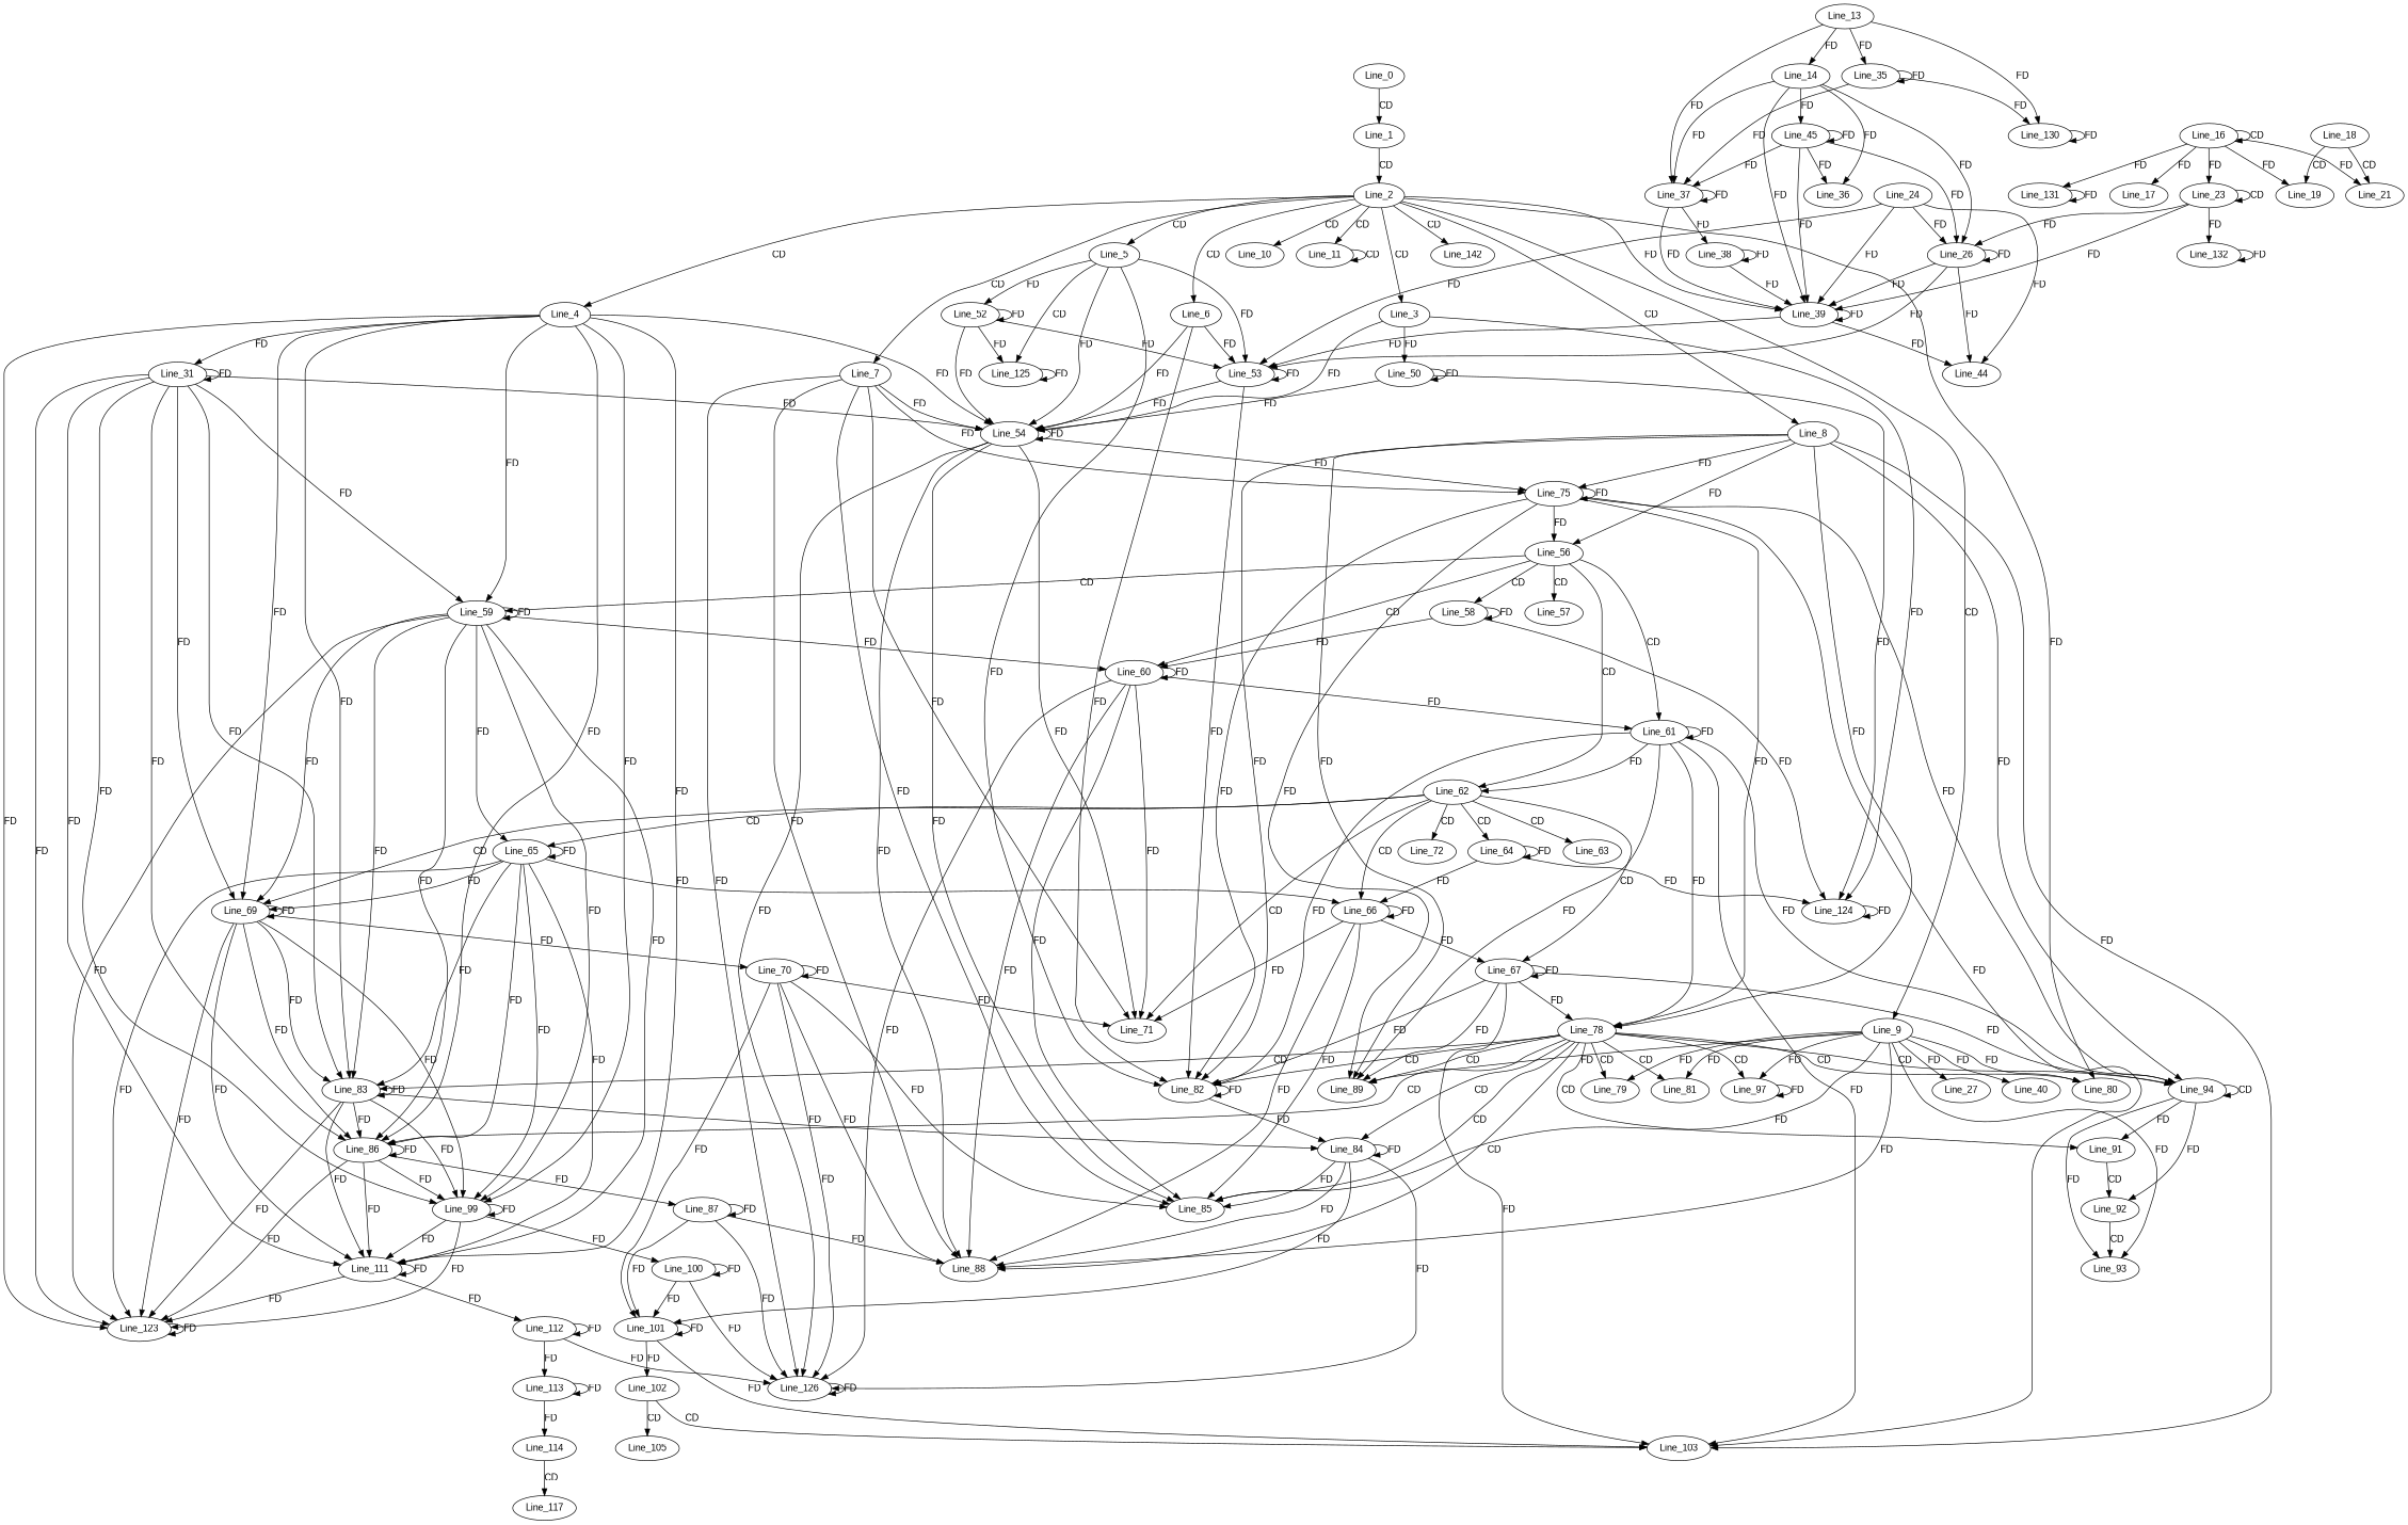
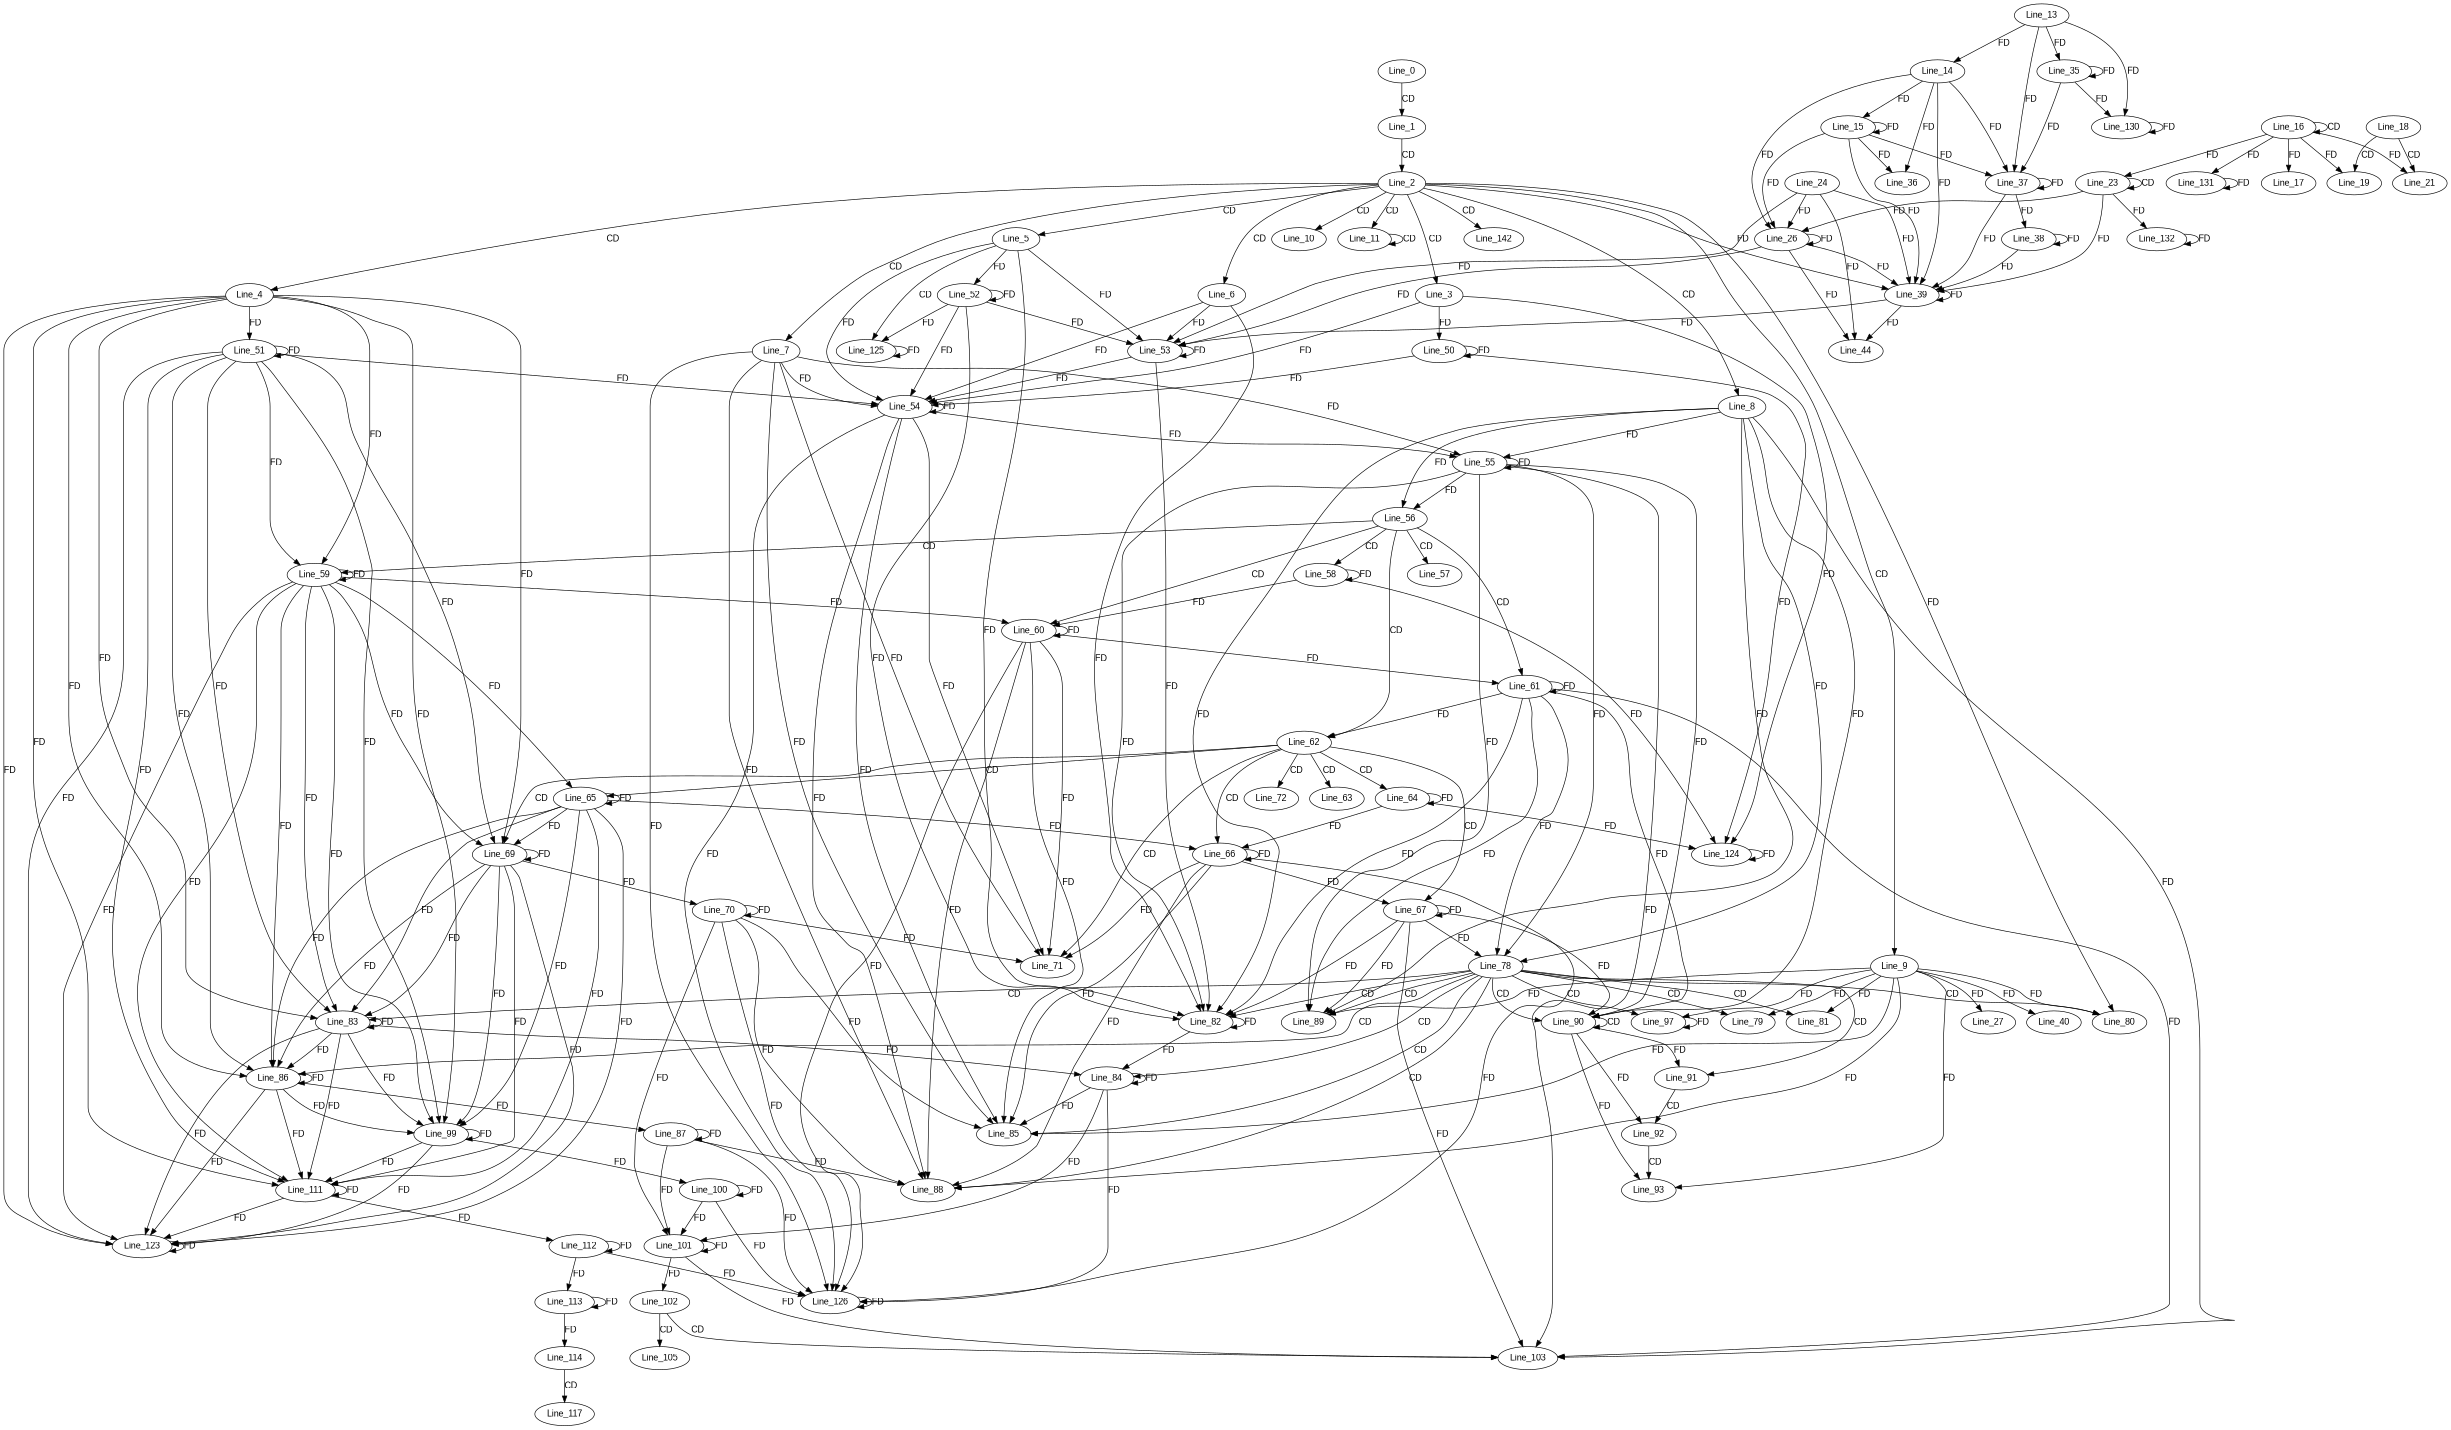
  digraph {
    fontname="Liberation Sans"
    node [fontname="Liberation Sans"]
    edge [fontname="Liberation Sans"]
    Line_0
    Line_1
    Line_2
    Line_3
    Line_4
    Line_5
    Line_6
    Line_7
    Line_8
    Line_9
    Line_10
    Line_11
    Line_39
    Line_80
    Line_142
    Line_50
    Line_54
    Line_124
-   Line_51 [label=Line_31]
+   Line_51
    Line_59
    Line_69
    Line_83
    Line_86
    Line_99
    Line_111
    Line_123
    Line_52
    Line_53
    Line_82
    Line_125
-   Line_55 [label=Line_75]
+   Line_55
    Line_71
    Line_85
    Line_88
    Line_126
    Line_56
    Line_78
    Line_89
-   Line_90 [label=Line_94]
+   Line_90
    Line_103
    Line_27
    Line_40
    Line_79
    Line_81
    Line_93
    Line_97
    n47 [label=Line_44]
    Line_60
    Line_65
    Line_70
    Line_84
    Line_87
    Line_100
    Line_112
    Line_57
    Line_58
    Line_61
    Line_62
    Line_91
    Line_92
    Line_13
    Line_14
    Line_35
    Line_37
    Line_130
-   Line_15 [label=Line_45]
+   Line_15
    Line_26
    Line_36
    Line_38
    Line_16
    Line_17
    Line_19
    Line_21
    Line_23
    Line_131
    Line_132
    Line_18
    Line_24
    Line_63
    Line_64
    Line_66
    Line_67
    Line_72
    Line_101
    Line_102
    Line_105
    Line_113
    Line_114
    Line_117
    Line_0 -> Line_1 [label=CD]
    Line_1 -> Line_2 [label=CD]
    Line_2 -> Line_3 [label=CD]
    Line_2 -> Line_4 [label=CD]
    Line_2 -> Line_5 [label=CD]
    Line_2 -> Line_6 [label=CD]
    Line_2 -> Line_7 [label=CD]
    Line_2 -> Line_8 [label=CD]
    Line_2 -> Line_9 [label=CD]
    Line_2 -> Line_10 [label=CD]
    Line_2 -> Line_11 [label=CD]
    Line_2 -> Line_39 [label=FD]
    Line_2 -> Line_80 [label=FD]
    Line_2 -> Line_142 [label=CD]
    Line_3 -> Line_50 [label=FD]
    Line_3 -> Line_54 [label=FD]
    Line_3 -> Line_124 [label=FD]
-   Line_4 -> Line_54 [label=FD]
    Line_4 -> Line_51 [label=FD]
    Line_4 -> Line_59 [label=FD]
    Line_4 -> Line_69 [label=FD]
    Line_4 -> Line_83 [label=FD]
    Line_4 -> Line_86 [label=FD]
    Line_4 -> Line_99 [label=FD]
    Line_4 -> Line_111 [label=FD]
    Line_4 -> Line_123 [label=FD]
    Line_5 -> Line_54 [label=FD]
    Line_5 -> Line_52 [label=FD]
    Line_5 -> Line_53 [label=FD]
    Line_5 -> Line_82 [label=FD]
    Line_5 -> Line_125 [label=CD]
    Line_6 -> Line_54 [label=FD]
    Line_6 -> Line_53 [label=FD]
    Line_6 -> Line_82 [label=FD]
    Line_7 -> Line_54 [label=FD]
    Line_7 -> Line_55 [label=FD]
    Line_7 -> Line_71 [label=FD]
    Line_7 -> Line_85 [label=FD]
    Line_7 -> Line_88 [label=FD]
    Line_7 -> Line_126 [label=FD]
    Line_8 -> Line_82 [label=FD]
    Line_8 -> Line_55 [label=FD]
    Line_8 -> Line_56 [label=FD]
    Line_8 -> Line_78 [label=FD]
    Line_8 -> Line_89 [label=FD]
    Line_8 -> Line_90 [label=FD]
    Line_8 -> Line_103 [label=FD]
    Line_9 -> Line_80 [label=FD]
    Line_9 -> Line_85 [label=FD]
    Line_9 -> Line_88 [label=FD]
    Line_9 -> Line_89 [label=FD]
    Line_9 -> Line_27 [label=FD]
    Line_9 -> Line_40 [label=FD]
    Line_9 -> Line_79 [label=FD]
    Line_9 -> Line_81 [label=FD]
    Line_9 -> Line_93 [label=FD]
    Line_9 -> Line_97 [label=FD]
    Line_11 -> Line_11 [label=CD]
    Line_39 -> Line_39 [label=FD]
    Line_39 -> Line_53 [label=FD]
    Line_39 -> n47 [label=FD]
    Line_50 -> Line_50 [label=FD]
    Line_50 -> Line_54 [label=FD]
    Line_50 -> Line_124 [label=FD]
    Line_54 -> Line_54 [label=FD]
    Line_54 -> Line_55 [label=FD]
    Line_54 -> Line_71 [label=FD]
    Line_54 -> Line_85 [label=FD]
    Line_54 -> Line_88 [label=FD]
    Line_54 -> Line_126 [label=FD]
    Line_124 -> Line_124 [label=FD]
    Line_51 -> Line_54 [label=FD]
    Line_51 -> Line_51 [label=FD]
    Line_51 -> Line_59 [label=FD]
    Line_51 -> Line_69 [label=FD]
    Line_51 -> Line_83 [label=FD]
    Line_51 -> Line_86 [label=FD]
    Line_51 -> Line_99 [label=FD]
    Line_51 -> Line_111 [label=FD]
    Line_51 -> Line_123 [label=FD]
    Line_59 -> Line_59 [label=FD]
    Line_59 -> Line_69 [label=FD]
    Line_59 -> Line_83 [label=FD]
    Line_59 -> Line_86 [label=FD]
    Line_59 -> Line_99 [label=FD]
    Line_59 -> Line_111 [label=FD]
    Line_59 -> Line_123 [label=FD]
    Line_59 -> Line_60 [label=FD]
    Line_59 -> Line_65 [label=FD]
    Line_69 -> Line_69 [label=FD]
    Line_69 -> Line_83 [label=FD]
    Line_69 -> Line_86 [label=FD]
    Line_69 -> Line_99 [label=FD]
    Line_69 -> Line_111 [label=FD]
    Line_69 -> Line_123 [label=FD]
    Line_69 -> Line_70 [label=FD]
    Line_83 -> Line_83 [label=FD]
    Line_83 -> Line_86 [label=FD]
    Line_83 -> Line_99 [label=FD]
    Line_83 -> Line_111 [label=FD]
    Line_83 -> Line_123 [label=FD]
    Line_83 -> Line_84 [label=FD]
    Line_86 -> Line_86 [label=FD]
    Line_86 -> Line_99 [label=FD]
    Line_86 -> Line_111 [label=FD]
    Line_86 -> Line_123 [label=FD]
    Line_86 -> Line_87 [label=FD]
    Line_99 -> Line_99 [label=FD]
    Line_99 -> Line_111 [label=FD]
    Line_99 -> Line_123 [label=FD]
    Line_99 -> Line_100 [label=FD]
    Line_111 -> Line_111 [label=FD]
    Line_111 -> Line_123 [label=FD]
    Line_111 -> Line_112 [label=FD]
    Line_123 -> Line_123 [label=FD]
    Line_52 -> Line_54 [label=FD]
    Line_52 -> Line_52 [label=FD]
    Line_52 -> Line_53 [label=FD]
+   Line_52 -> Line_82 [label=FD]
    Line_52 -> Line_125 [label=FD]
    Line_53 -> Line_54 [label=FD]
    Line_53 -> Line_53 [label=FD]
    Line_53 -> Line_82 [label=FD]
    Line_82 -> Line_82 [label=FD]
    Line_82 -> Line_84 [label=FD]
    Line_125 -> Line_125 [label=FD]
    Line_55 -> Line_82 [label=FD]
    Line_55 -> Line_55 [label=FD]
    Line_55 -> Line_56 [label=FD]
    Line_55 -> Line_78 [label=FD]
    Line_55 -> Line_89 [label=FD]
    Line_55 -> Line_90 [label=FD]
    Line_55 -> Line_103 [label=FD]
    Line_126 -> Line_126 [label=FD]
    Line_56 -> Line_59 [label=CD]
    Line_56 -> Line_60 [label=CD]
    Line_56 -> Line_57 [label=CD]
    Line_56 -> Line_58 [label=CD]
    Line_56 -> Line_61 [label=CD]
    Line_56 -> Line_62 [label=CD]
    Line_78 -> Line_80 [label=CD]
    Line_78 -> Line_83 [label=CD]
    Line_78 -> Line_86 [label=CD]
    Line_78 -> Line_82 [label=CD]
    Line_78 -> Line_85 [label=CD]
    Line_78 -> Line_88 [label=CD]
    Line_78 -> Line_89 [label=CD]
    Line_78 -> Line_90 [label=CD]
    Line_78 -> Line_79 [label=CD]
    Line_78 -> Line_81 [label=CD]
    Line_78 -> Line_97 [label=CD]
    Line_78 -> Line_84 [label=CD]
    Line_78 -> Line_91 [label=CD]
    Line_90 -> Line_90 [label=CD]
    Line_90 -> Line_93 [label=FD]
    Line_90 -> Line_91 [label=FD]
    Line_90 -> Line_92 [label=FD]
    Line_97 -> Line_97 [label=FD]
    Line_60 -> Line_71 [label=FD]
    Line_60 -> Line_85 [label=FD]
    Line_60 -> Line_88 [label=FD]
    Line_60 -> Line_126 [label=FD]
    Line_60 -> Line_60 [label=FD]
    Line_60 -> Line_61 [label=FD]
    Line_65 -> Line_69 [label=FD]
    Line_65 -> Line_83 [label=FD]
    Line_65 -> Line_86 [label=FD]
    Line_65 -> Line_99 [label=FD]
    Line_65 -> Line_111 [label=FD]
    Line_65 -> Line_123 [label=FD]
    Line_65 -> Line_65 [label=FD]
    Line_65 -> Line_66 [label=FD]
    Line_70 -> Line_71 [label=FD]
    Line_70 -> Line_85 [label=FD]
    Line_70 -> Line_88 [label=FD]
    Line_70 -> Line_126 [label=FD]
    Line_70 -> Line_70 [label=FD]
    Line_70 -> Line_101 [label=FD]
    Line_84 -> Line_85 [label=FD]
-   Line_84 -> Line_88 [label=FD]
    Line_84 -> Line_126 [label=FD]
    Line_84 -> Line_84 [label=FD]
    Line_84 -> Line_101 [label=FD]
    Line_87 -> Line_88 [label=FD]
    Line_87 -> Line_126 [label=FD]
    Line_87 -> Line_87 [label=FD]
    Line_87 -> Line_101 [label=FD]
    Line_100 -> Line_126 [label=FD]
    Line_100 -> Line_100 [label=FD]
    Line_100 -> Line_101 [label=FD]
    Line_112 -> Line_126 [label=FD]
    Line_112 -> Line_112 [label=FD]
    Line_112 -> Line_113 [label=FD]
    Line_58 -> Line_124 [label=FD]
    Line_58 -> Line_60 [label=FD]
    Line_58 -> Line_58 [label=FD]
    Line_61 -> Line_82 [label=FD]
    Line_61 -> Line_78 [label=FD]
    Line_61 -> Line_89 [label=FD]
    Line_61 -> Line_90 [label=FD]
    Line_61 -> Line_103 [label=FD]
    Line_61 -> Line_61 [label=FD]
    Line_61 -> Line_62 [label=FD]
    Line_62 -> Line_69 [label=CD]
    Line_62 -> Line_71 [label=CD]
    Line_62 -> Line_65 [label=CD]
    Line_62 -> Line_63 [label=CD]
    Line_62 -> Line_64 [label=CD]
    Line_62 -> Line_66 [label=CD]
    Line_62 -> Line_67 [label=CD]
    Line_62 -> Line_72 [label=CD]
    Line_91 -> Line_92 [label=CD]
    Line_92 -> Line_93 [label=CD]
    Line_13 -> Line_14 [label=FD]
    Line_13 -> Line_35 [label=FD]
    Line_13 -> Line_37 [label=FD]
    Line_13 -> Line_130 [label=FD]
    Line_14 -> Line_39 [label=FD]
    Line_14 -> Line_37 [label=FD]
    Line_14 -> Line_15 [label=FD]
    Line_14 -> Line_26 [label=FD]
    Line_14 -> Line_36 [label=FD]
    Line_35 -> Line_35 [label=FD]
    Line_35 -> Line_37 [label=FD]
    Line_35 -> Line_130 [label=FD]
    Line_37 -> Line_39 [label=FD]
    Line_37 -> Line_37 [label=FD]
    Line_37 -> Line_38 [label=FD]
    Line_130 -> Line_130 [label=FD]
    Line_15 -> Line_39 [label=FD]
    Line_15 -> Line_37 [label=FD]
    Line_15 -> Line_15 [label=FD]
    Line_15 -> Line_26 [label=FD]
    Line_15 -> Line_36 [label=FD]
    Line_26 -> Line_39 [label=FD]
    Line_26 -> Line_53 [label=FD]
    Line_26 -> n47 [label=FD]
    Line_26 -> Line_26 [label=FD]
    Line_38 -> Line_39 [label=FD]
    Line_38 -> Line_38 [label=FD]
    Line_16 -> Line_16 [label=CD]
    Line_16 -> Line_17 [label=FD]
    Line_16 -> Line_19 [label=FD]
    Line_16 -> Line_21 [label=FD]
    Line_16 -> Line_23 [label=FD]
    Line_16 -> Line_131 [label=FD]
    Line_23 -> Line_39 [label=FD]
    Line_23 -> Line_26 [label=FD]
    Line_23 -> Line_23 [label=CD]
    Line_23 -> Line_132 [label=FD]
    Line_131 -> Line_131 [label=FD]
    Line_132 -> Line_132 [label=FD]
    Line_18 -> Line_19 [label=CD]
    Line_18 -> Line_21 [label=CD]
    Line_24 -> Line_39 [label=FD]
    Line_24 -> Line_53 [label=FD]
    Line_24 -> n47 [label=FD]
    Line_24 -> Line_26 [label=FD]
    Line_64 -> Line_124 [label=FD]
    Line_64 -> Line_64 [label=FD]
    Line_64 -> Line_66 [label=FD]
    Line_66 -> Line_71 [label=FD]
    Line_66 -> Line_85 [label=FD]
    Line_66 -> Line_88 [label=FD]
+   Line_66 -> Line_126 [label=FD]
    Line_66 -> Line_66 [label=FD]
    Line_66 -> Line_67 [label=FD]
    Line_67 -> Line_82 [label=FD]
    Line_67 -> Line_78 [label=FD]
    Line_67 -> Line_89 [label=FD]
    Line_67 -> Line_90 [label=FD]
    Line_67 -> Line_103 [label=FD]
    Line_67 -> Line_67 [label=FD]
    Line_101 -> Line_103 [label=FD]
    Line_101 -> Line_101 [label=FD]
    Line_101 -> Line_102 [label=FD]
    Line_102 -> Line_103 [label=CD]
    Line_102 -> Line_105 [label=CD]
    Line_113 -> Line_113 [label=FD]
    Line_113 -> Line_114 [label=FD]
    Line_114 -> Line_117 [label=CD]
  }
